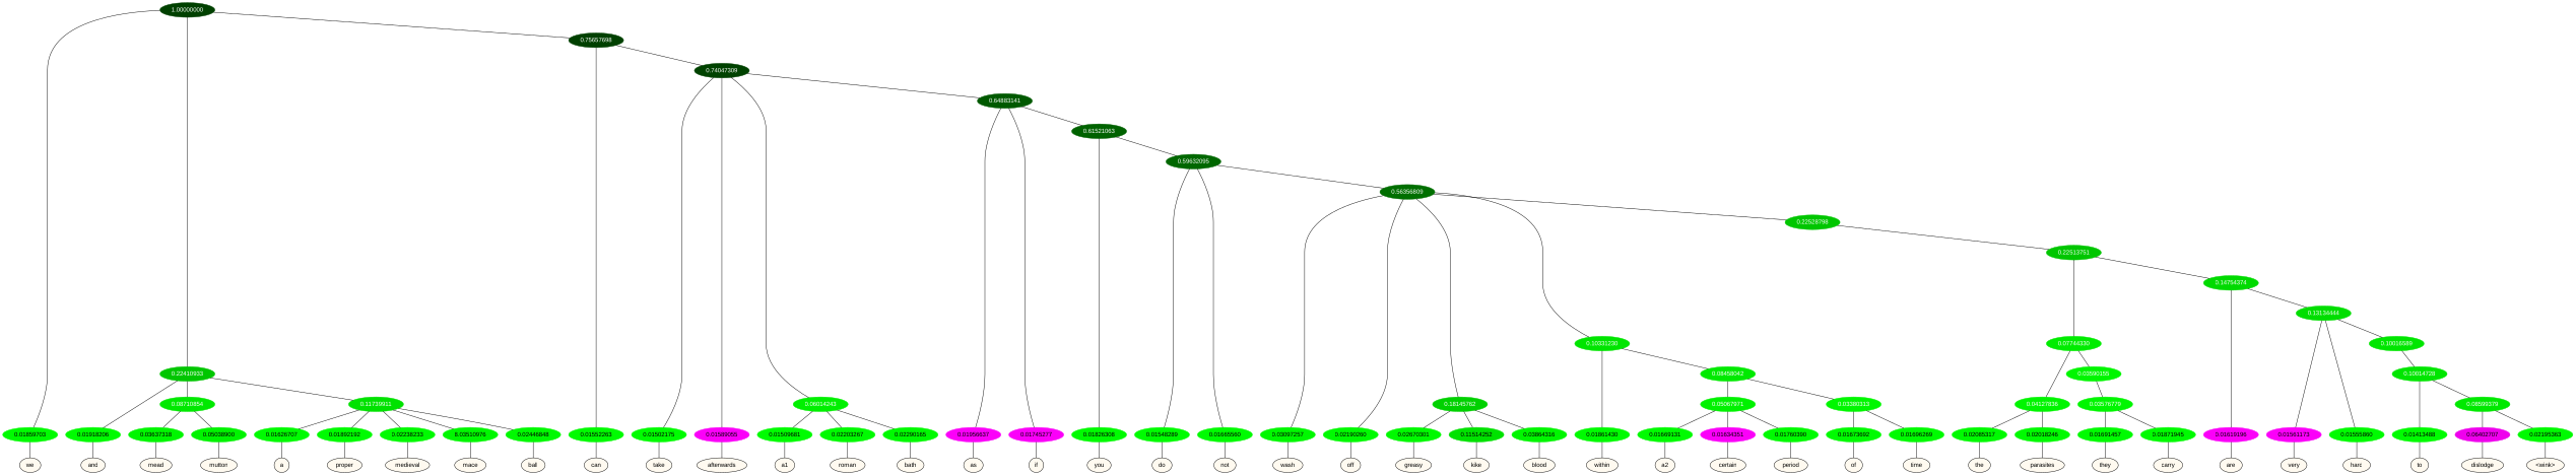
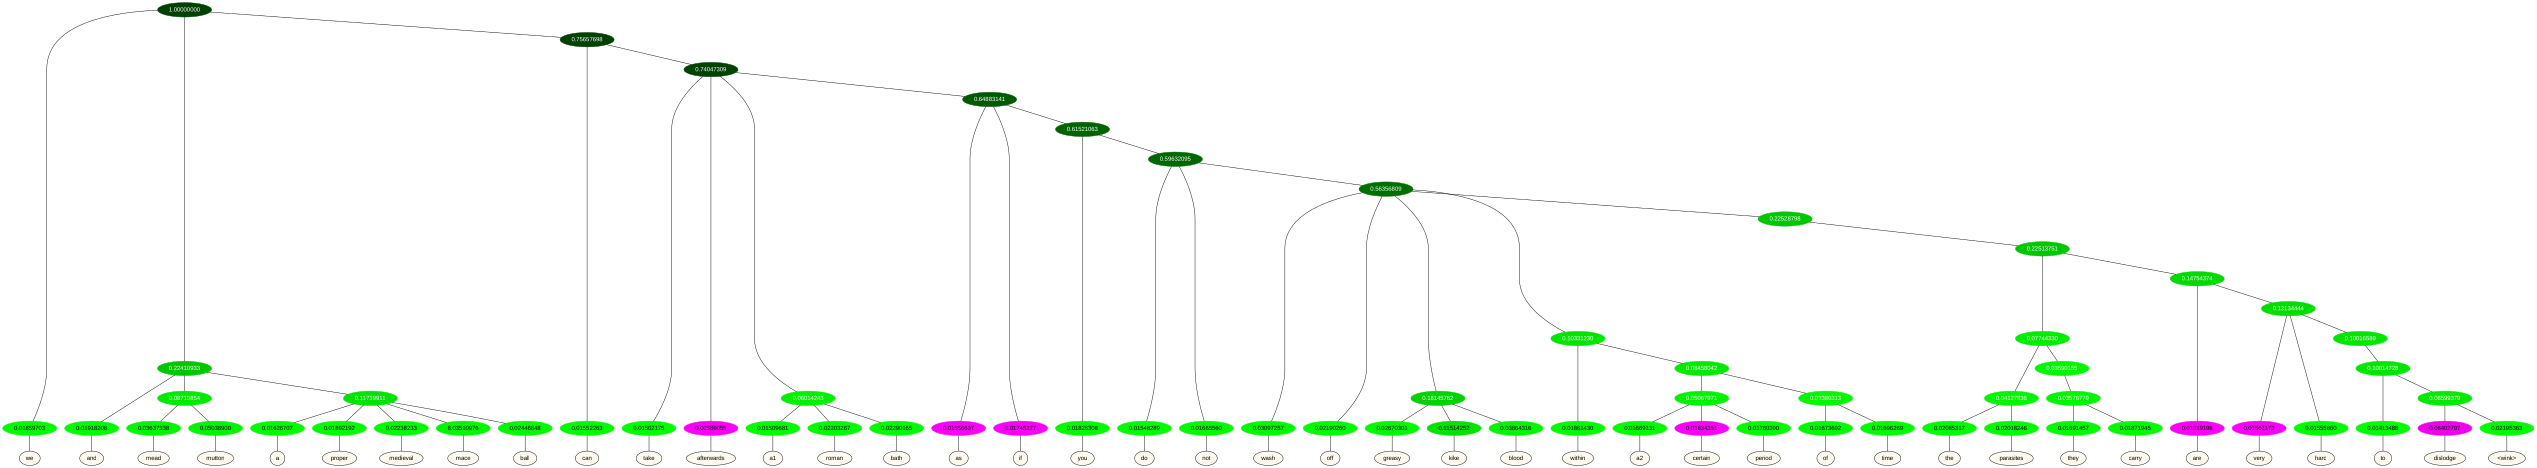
  graph {
    fontname="Liberation Sans"
    node [color=black fontname="Liberation Sans" format=png nodesep=0.001 ordering=out overlap_scaling=0.01 ranksep=0.001 style=filled]
    edge [fontname="Liberation Sans"]
    n1 [fillcolor=floralwhite height=0.15 label=mead style="filled,solid" width=0.15]
    n2 [fillcolor=floralwhite height=0.15 label=mutton style="filled,solid" width=0.15]
    n3 [fillcolor=floralwhite height=0.15 label=and style="filled,solid" width=0.15]
    n4 [fillcolor=floralwhite height=0.15 label=a style="filled,solid" width=0.15]
    n5 [fillcolor=floralwhite height=0.15 label=proper style="filled,solid" width=0.15]
    n6 [fillcolor=floralwhite height=0.15 label=medieval style="filled,solid" width=0.15]
    n7 [fillcolor=floralwhite height=0.15 label=mace style="filled,solid" width=0.15]
    n8 [fillcolor=floralwhite height=0.15 label=ball style="filled,solid" width=0.15]
    n9 [fillcolor=floralwhite height=0.15 label=we style="filled,solid" width=0.15]
    n10 [fillcolor=floralwhite height=0.15 label=can style="filled,solid" width=0.15]
    n11 [fillcolor=floralwhite height=0.15 label=take style="filled,solid" width=0.15]
    n12 [fillcolor=floralwhite height=0.15 label=a1 style="filled,solid" width=0.15]
    n13 [fillcolor=floralwhite height=0.15 label=roman style="filled,solid" width=0.15]
    n14 [fillcolor=floralwhite height=0.15 label=bath style="filled,solid" width=0.15]
    n15 [fillcolor=floralwhite height=0.15 label=afterwards style="filled,solid" width=0.15]
    n16 [fillcolor=floralwhite height=0.15 label=as style="filled,solid" width=0.15]
    n17 [fillcolor=floralwhite height=0.15 label=if style="filled,solid" width=0.15]
    n18 [fillcolor=floralwhite height=0.15 label=you style="filled,solid" width=0.15]
    n19 [fillcolor=floralwhite height=0.15 label=do style="filled,solid" width=0.15]
    n20 [fillcolor=floralwhite height=0.15 label=not style="filled,solid" width=0.15]
    n21 [fillcolor=floralwhite height=0.15 label=wash style="filled,solid" width=0.15]
    n22 [fillcolor=floralwhite height=0.15 label=greasy style="filled,solid" width=0.15]
    n23 [fillcolor=floralwhite height=0.15 label=kike style="filled,solid" width=0.15]
    n24 [fillcolor=floralwhite height=0.15 label=blood style="filled,solid" width=0.15]
    n25 [fillcolor=floralwhite height=0.15 label=off style="filled,solid" width=0.15]
    n26 [fillcolor=floralwhite height=0.15 label=within style="filled,solid" width=0.15]
    n27 [fillcolor=floralwhite height=0.15 label=a2 style="filled,solid" width=0.15]
    n28 [fillcolor=floralwhite height=0.15 label=certain style="filled,solid" width=0.15]
    n29 [fillcolor=floralwhite height=0.15 label=period style="filled,solid" width=0.15]
    n30 [fillcolor=floralwhite height=0.15 label=of style="filled,solid" width=0.15]
    n31 [fillcolor=floralwhite height=0.15 label=time style="filled,solid" width=0.15]
    n32 [fillcolor=floralwhite height=0.15 label=the style="filled,solid" width=0.15]
    n33 [fillcolor=floralwhite height=0.15 label=parasites style="filled,solid" width=0.15]
    n34 [fillcolor=floralwhite height=0.15 label=they style="filled,solid" width=0.15]
    n35 [fillcolor=floralwhite height=0.15 label=carry style="filled,solid" width=0.15]
    n36 [fillcolor=floralwhite height=0.15 label=are style="filled,solid" width=0.15]
    n37 [fillcolor=floralwhite height=0.15 label=very style="filled,solid" width=0.15]
    n38 [fillcolor=floralwhite height=0.15 label=hard style="filled,solid" width=0.15]
    n39 [fillcolor=floralwhite height=0.15 label=to style="filled,solid" width=0.15]
    n40 [fillcolor=floralwhite height=0.15 label=dislodge style="filled,solid" width=0.15]
    n41 [fillcolor=floralwhite height=0.15 label="\<wink\>" style="filled,solid" width=0.15]
-   n42 [color="0.334 1.000 0.964" fontcolor=black height=0.15 label=0.03637318 width=0.15]
+   n42 [color="0.334 1.000 0.964" fontcolor=black height=0.15 label=0.03637338 width=0.15]
    n43 [color="0.334 1.000 0.950" fontcolor=black height=0.15 label=0.05038900 width=0.15]
    n44 [color="0.334 1.000 0.981" fontcolor=black height=0.15 label=0.01918206 width=0.15]
    n45 [color="0.334 1.000 0.984" fontcolor=black height=0.15 label=0.01626707 width=0.15]
    n46 [color="0.334 1.000 0.981" fontcolor=black height=0.15 label=0.01892192 width=0.15]
    n47 [color="0.334 1.000 0.978" fontcolor=black height=0.15 label=0.02238233 width=0.15]
    n48 [color="0.334 1.000 0.965" fontcolor=black height=0.15 label=8.03510976 width=0.15]
    n49 [color="0.334 1.000 0.976" fontcolor=black height=0.15 label=0.02446848 width=0.15]
    n50 [color="0.334 1.000 0.981" fontcolor=black height=0.15 label=0.01859703 width=0.15]
    n51 [color="0.334 1.000 0.984" fontcolor=black height=0.15 label=0.01552263 width=0.15]
    n52 [color="0.334 1.000 0.985" fontcolor=black height=0.15 label=0.01502175 width=0.15]
    n53 [color="0.334 1.000 0.985" fontcolor=black height=0.15 label=0.01509681 width=0.15]
    n54 [color="0.334 1.000 0.978" fontcolor=black height=0.15 label=0.02203267 width=0.15]
    n55 [color="0.334 1.000 0.977" fontcolor=black height=0.15 label=0.02290165 width=0.15]
    n56 [color="0.835 1.000 0.984" fontcolor=black height=0.15 label=0.01589055 width=0.15]
-   n57 [color="0.835 1.000 0.984" fontcolor=black height=0.15 label=0.01956637 width=0.15]
+   n57 [color="0.835 1.000 0.984" fontcolor=black height=0.15 label=0.01556637 width=0.15]
    n58 [color="0.835 1.000 0.983" fontcolor=black height=0.15 label=0.01745277 width=0.15]
    n59 [color="0.334 1.000 0.982" fontcolor=black height=0.15 label=0.01826308 width=0.15]
    n60 [color="0.334 1.000 0.985" fontcolor=black height=0.15 label=0.01548289 width=0.15]
    n61 [color="0.334 1.000 0.983" fontcolor=black height=0.15 label=0.01665560 width=0.15]
    n62 [color="0.334 1.000 0.969" fontcolor=black height=0.15 label=0.03097257 width=0.15]
    n63 [color="0.334 1.000 0.973" fontcolor=black height=0.15 label=0.02670301 width=0.15]
    n64 [color="0.334 1.000 0.885" fontcolor=black height=0.15 label=0.11514252 width=0.15]
    n65 [color="0.334 1.000 0.961" fontcolor=black height=0.15 label=0.03864316 width=0.15]
    n66 [color="0.334 1.000 0.978" fontcolor=black height=0.15 label=0.02190260 width=0.15]
    n67 [color="0.334 1.000 0.981" fontcolor=black height=0.15 label=0.01861430 width=0.15]
    n68 [color="0.334 1.000 0.983" fontcolor=black height=0.15 label=0.01669131 width=0.15]
    n69 [color="0.835 1.000 0.984" fontcolor=black height=0.15 label=0.01634351 width=0.15]
    n70 [color="0.334 1.000 0.982" fontcolor=black height=0.15 label=0.01760390 width=0.15]
    n71 [color="0.334 1.000 0.983" fontcolor=black height=0.15 label=0.01673692 width=0.15]
    n72 [color="0.334 1.000 0.983" fontcolor=black height=0.15 label=0.01696269 width=0.15]
    n73 [color="0.334 1.000 0.979" fontcolor=black height=0.15 label=0.02085317 width=0.15]
    n74 [color="0.334 1.000 0.980" fontcolor=black height=0.15 label=0.02018246 width=0.15]
    n75 [color="0.334 1.000 0.983" fontcolor=black height=0.15 label=0.01691457 width=0.15]
    n76 [color="0.334 1.000 0.981" fontcolor=black height=0.15 label=0.01871945 width=0.15]
    n77 [color="0.835 1.000 0.984" fontcolor=black height=0.15 label=0.01619196 width=0.15]
    n78 [color="0.835 1.000 0.984" fontcolor=black height=0.15 label=0.01561173 width=0.15]
    n79 [color="0.334 1.000 0.984" fontcolor=black height=0.15 label=0.01555860 width=0.15]
    n80 [color="0.334 1.000 0.986" fontcolor=black height=0.15 label=0.01413488 width=0.15]
    n81 [color="0.835 1.000 0.936" fontcolor=black height=0.15 label=0.06402707 width=0.15]
    n82 [color="0.334 1.000 0.978" fontcolor=black height=0.15 label=0.02195363 width=0.15]
    n83 [color="0.334 1.000 0.250" fontcolor=grey99 height=0.15 label=1.00000000 width=0.15]
    n84 [color="0.334 1.000 0.776" fontcolor=grey99 height=0.15 label=0.22410933 width=0.15]
    n85 [color="0.334 1.000 0.250" fontcolor=grey99 height=0.15 label=0.75657698 width=0.15]
    n86 [color="0.334 1.000 0.913" fontcolor=grey99 height=0.15 label=0.08710854 width=0.15]
    n87 [color="0.334 1.000 0.883" fontcolor=grey99 height=0.15 label=0.11739911 width=0.15]
    n88 [color="0.334 1.000 0.260" fontcolor=grey99 height=0.15 label=0.74047309 width=0.15]
    n89 [color="0.334 1.000 0.940" fontcolor=grey99 height=0.15 label=0.06014243 width=0.15]
    n90 [color="0.334 1.000 0.351" fontcolor=grey99 height=0.15 label=0.64883141 width=0.15]
    n91 [color="0.334 1.000 0.385" fontcolor=grey99 height=0.15 label=0.61521063 width=0.15]
    n92 [color="0.334 1.000 0.404" fontcolor=grey99 height=0.15 label=0.59632095 width=0.15]
    n93 [color="0.334 1.000 0.436" fontcolor=grey99 height=0.15 label=0.56356809 width=0.15]
    n94 [color="0.334 1.000 0.819" fontcolor=grey99 height=0.15 label=0.18145762 width=0.15]
    n95 [color="0.334 1.000 0.897" fontcolor=grey99 height=0.15 label=0.10331230 width=0.15]
    n96 [color="0.334 1.000 0.775" fontcolor=grey99 height=0.15 label=0.22528798 width=0.15]
    n97 [color="0.334 1.000 0.915" fontcolor=grey99 height=0.15 label=0.08458042 width=0.15]
    n98 [color="0.334 1.000 0.775" fontcolor=grey99 height=0.15 label=0.22513751 width=0.15]
    n99 [color="0.334 1.000 0.949" fontcolor=grey99 height=0.15 label=0.05067971 width=0.15]
    n100 [color="0.334 1.000 0.966" fontcolor=grey99 height=0.15 label=0.03380313 width=0.15]
    n101 [color="0.334 1.000 0.923" fontcolor=grey99 height=0.15 label=0.07744330 width=0.15]
    n102 [color="0.334 1.000 0.852" fontcolor=grey99 height=0.15 label=0.14754374 width=0.15]
    n103 [color="0.334 1.000 0.959" fontcolor=grey99 height=0.15 label=0.04127836 width=0.15]
    n104 [color="0.334 1.000 0.964" fontcolor=grey99 height=0.15 label=0.03590155 width=0.15]
    n105 [color="0.334 1.000 0.869" fontcolor=grey99 height=0.15 label=0.13134444 width=0.15]
    n106 [color="0.334 1.000 0.964" fontcolor=grey99 height=0.15 label=0.03576779 width=0.15]
    n107 [color="0.334 1.000 0.900" fontcolor=grey99 height=0.15 label=0.10016589 width=0.15]
    n108 [color="0.334 1.000 0.900" fontcolor=grey99 height=0.15 label=0.10014728 width=0.15]
    n109 [color="0.334 1.000 0.914" fontcolor=grey99 height=0.15 label=0.08599379 width=0.15]
    subgraph sub_1 {
      rank=same
      n1
      n2
      n3
      n4
      n5
      n6
      n7
      n8
      n9
      n10
      n11
      n12
      n13
      n14
      n15
      n16
      n17
      n18
      n19
      n20
      n21
      n22
      n23
      n24
      n25
      n26
      n27
      n28
      n29
      n30
      n31
      n32
      n33
      n34
      n35
      n36
      n37
      n38
      n39
      n40
      n41
    }
    subgraph sub_2 {
      rank=same
      n42
      n43
      n44
      n45
      n46
      n47
      n48
      n49
      n50
      n51
      n52
      n53
      n54
      n55
      n56
      n57
      n58
      n59
      n60
      n61
      n62
      n63
      n64
      n65
      n66
      n67
      n68
      n69
      n70
      n71
      n72
      n73
      n74
      n75
      n76
      n77
      n78
      n79
      n80
      n81
      n82
    }
    n42 -- n1
    n43 -- n2
    n44 -- n3
    n45 -- n4
    n46 -- n5
    n47 -- n6
    n48 -- n7
    n49 -- n8
    n50 -- n9
    n51 -- n10
    n52 -- n11
    n53 -- n12
    n54 -- n13
    n55 -- n14
    n56 -- n15
    n57 -- n16
    n58 -- n17
    n59 -- n18
    n60 -- n19
    n61 -- n20
    n62 -- n21
    n63 -- n22
    n64 -- n23
    n65 -- n24
    n66 -- n25
    n67 -- n26
    n68 -- n27
    n69 -- n28
    n70 -- n29
    n71 -- n30
    n72 -- n31
    n73 -- n32
    n74 -- n33
    n75 -- n34
    n76 -- n35
    n77 -- n36
    n78 -- n37
    n79 -- n38
    n80 -- n39
    n81 -- n40
    n82 -- n41
    n83 -- n50
    n83 -- n84
    n83 -- n85
    n84 -- n44
    n84 -- n86
    n84 -- n87
    n85 -- n51
    n85 -- n88
    n86 -- n42
    n86 -- n43
    n87 -- n45
    n87 -- n46
    n87 -- n47
    n87 -- n48
    n87 -- n49
    n88 -- n52
    n88 -- n56
    n88 -- n89
    n88 -- n90
    n89 -- n53
    n89 -- n54
    n89 -- n55
    n90 -- n57
    n90 -- n58
    n90 -- n91
    n91 -- n59
    n91 -- n92
    n92 -- n60
    n92 -- n61
    n92 -- n93
    n93 -- n62
    n93 -- n66
    n93 -- n94
    n93 -- n95
    n93 -- n96
    n94 -- n63
    n94 -- n64
    n94 -- n65
    n95 -- n67
    n95 -- n97
    n96 -- n98
    n97 -- n99
    n97 -- n100
    n98 -- n101
    n98 -- n102
    n99 -- n68
    n99 -- n69
    n99 -- n70
    n100 -- n71
    n100 -- n72
    n101 -- n103
    n101 -- n104
    n102 -- n77
    n102 -- n105
    n103 -- n73
    n103 -- n74
    n104 -- n106
    n105 -- n78
    n105 -- n79
    n105 -- n107
    n106 -- n75
    n106 -- n76
    n107 -- n108
    n108 -- n80
    n108 -- n109
    n109 -- n81
    n109 -- n82
  }
